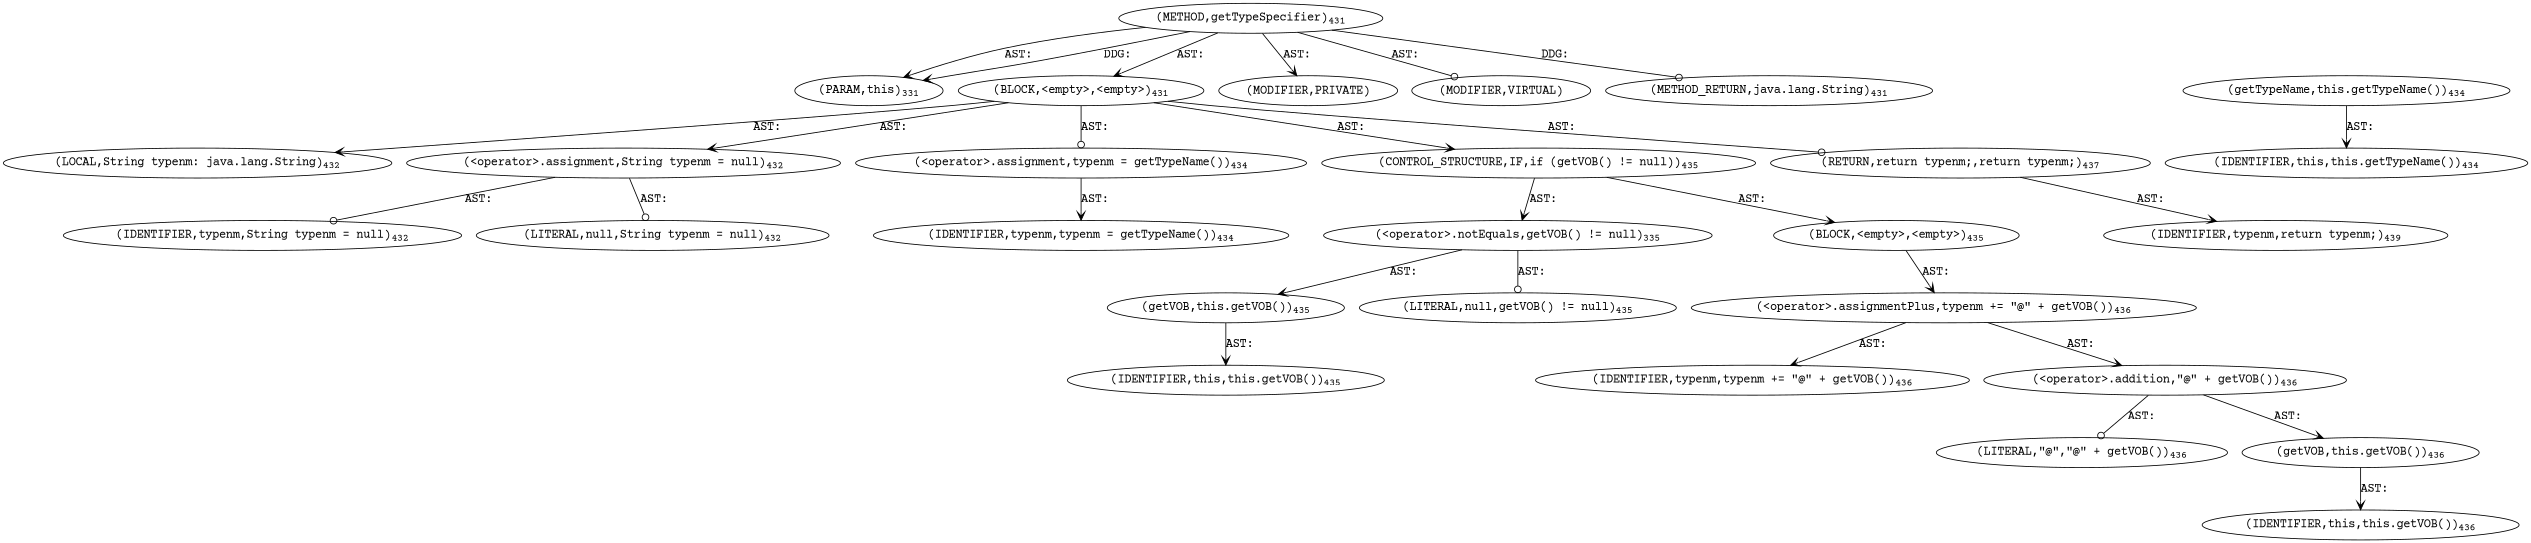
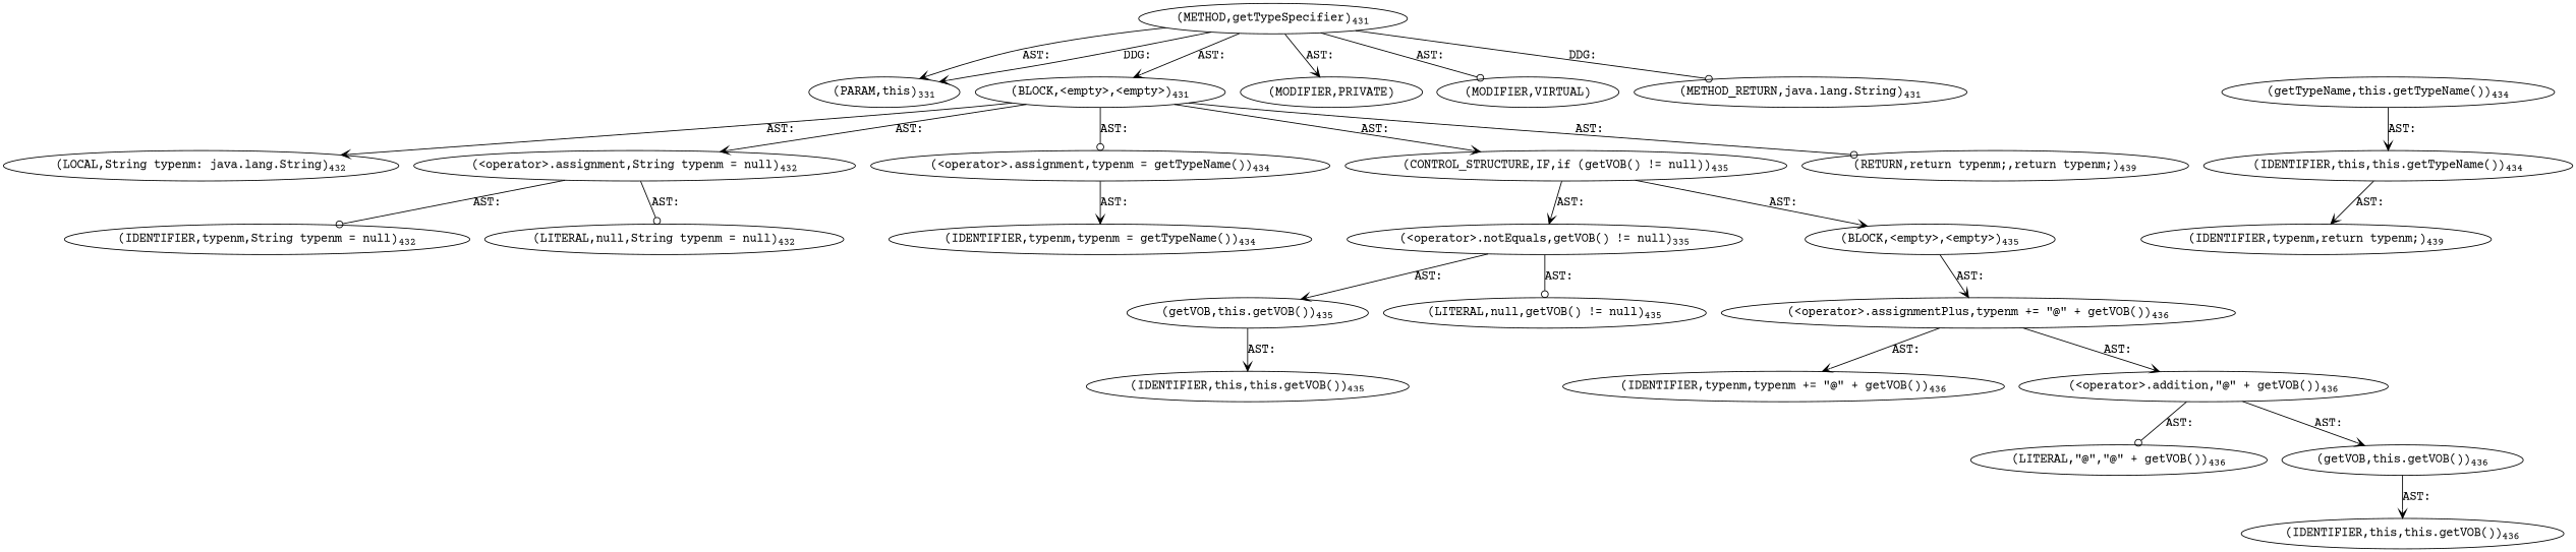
  digraph {
    fontname="Courier Prime"
    node [fontname="Courier Prime"]
    edge [arrowhead=vee fontname="Courier Prime"]
    n1 [label=<(METHOD,getTypeSpecifier)<SUB>431</SUB>>]
    n2 [label=<(PARAM,this)<SUB>331</SUB>>]
    n3 [label=<(BLOCK,&lt;empty&gt;,&lt;empty&gt;)<SUB>431</SUB>>]
    n4 [label=<(MODIFIER,PRIVATE)>]
    n5 [label=<(MODIFIER,VIRTUAL)>]
    n6 [label=<(METHOD_RETURN,java.lang.String)<SUB>431</SUB>>]
    n7 [label=<(LOCAL,String typenm: java.lang.String)<SUB>432</SUB>>]
    n8 [label=<(&lt;operator&gt;.assignment,String typenm = null)<SUB>432</SUB>>]
    n9 [label=<(&lt;operator&gt;.assignment,typenm = getTypeName())<SUB>434</SUB>>]
    n10 [label=<(CONTROL_STRUCTURE,IF,if (getVOB() != null))<SUB>435</SUB>>]
-   n11 [label=<(RETURN,return typenm;,return typenm;)<SUB>437</SUB>>]
+   n11 [label=<(RETURN,return typenm;,return typenm;)<SUB>439</SUB>>]
    n12 [label=<(IDENTIFIER,typenm,String typenm = null)<SUB>432</SUB>>]
    n13 [label=<(LITERAL,null,String typenm = null)<SUB>432</SUB>>]
    n14 [label=<(IDENTIFIER,typenm,typenm = getTypeName())<SUB>434</SUB>>]
    n15 [label=<(&lt;operator&gt;.notEquals,getVOB() != null)<SUB>335</SUB>>]
    n16 [label=<(BLOCK,&lt;empty&gt;,&lt;empty&gt;)<SUB>435</SUB>>]
    n17 [label=<(IDENTIFIER,typenm,return typenm;)<SUB>439</SUB>>]
    n18 [label=<(getTypeName,this.getTypeName())<SUB>434</SUB>>]
    n19 [label=<(IDENTIFIER,this,this.getTypeName())<SUB>434</SUB>>]
    n20 [label=<(getVOB,this.getVOB())<SUB>435</SUB>>]
    n21 [label=<(LITERAL,null,getVOB() != null)<SUB>435</SUB>>]
    n22 [label=<(&lt;operator&gt;.assignmentPlus,typenm += &quot;@&quot; + getVOB())<SUB>436</SUB>>]
    n23 [label=<(IDENTIFIER,this,this.getVOB())<SUB>435</SUB>>]
    n24 [label=<(IDENTIFIER,typenm,typenm += &quot;@&quot; + getVOB())<SUB>436</SUB>>]
    n25 [label=<(&lt;operator&gt;.addition,&quot;@&quot; + getVOB())<SUB>436</SUB>>]
    n26 [label=<(LITERAL,&quot;@&quot;,&quot;@&quot; + getVOB())<SUB>436</SUB>>]
    n27 [label=<(getVOB,this.getVOB())<SUB>436</SUB>>]
    n28 [label=<(IDENTIFIER,this,this.getVOB())<SUB>436</SUB>>]
    n1 -> n2 [label="AST: "]
    n1 -> n2 [label="DDG: "]
    n1 -> n3 [label="AST: "]
    n1 -> n4 [label="AST: "]
    n1 -> n5 [arrowhead=odot label="AST: "]
    n1 -> n6 [arrowhead=odot label="DDG: "]
    n3 -> n7 [label="AST: "]
    n3 -> n8 [label="AST: "]
    n3 -> n9 [arrowhead=odot label="AST: "]
    n3 -> n10 [label="AST: "]
    n3 -> n11 [arrowhead=odot label="AST: "]
    n8 -> n12 [arrowhead=odot label="AST: "]
    n8 -> n13 [arrowhead=odot label="AST: "]
    n9 -> n14 [label="AST: "]
    n10 -> n15 [label="AST: "]
    n10 -> n16 [label="AST: "]
-   n11 -> n17 [label="AST: "]
+   n19 -> n17 [label="AST: "]
    n15 -> n20 [label="AST: "]
    n15 -> n21 [arrowhead=odot label="AST: "]
    n16 -> n22 [label="AST: "]
    n18 -> n19 [label="AST: "]
    n20 -> n23 [label="AST: "]
    n22 -> n24 [label="AST: "]
    n22 -> n25 [label="AST: "]
    n25 -> n26 [arrowhead=odot label="AST: "]
    n25 -> n27 [label="AST: "]
    n27 -> n28 [label="AST: "]
  }
